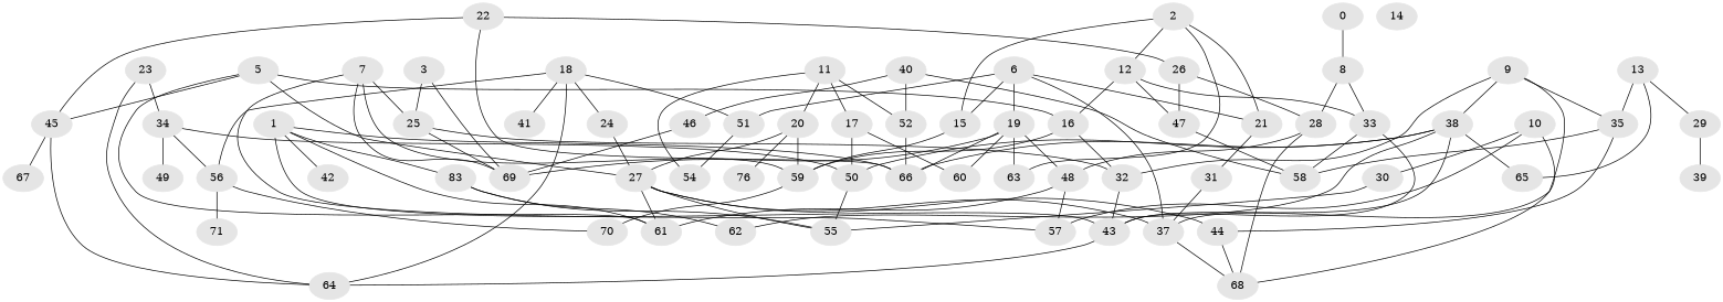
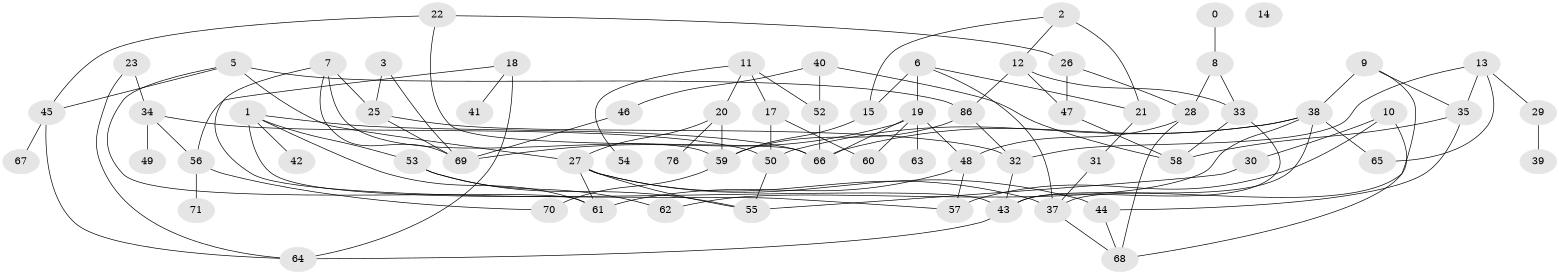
  graph {
    node [color=gray90 style=filled]
    1
    42
    43
-   53 [label=83]
+   53
    61
    66
    64
    55
    62
    2
    12
    15
    21
    63
-   16
+   16 [label=86]
    33
    47
    59
    31
    3
    25
    69
    32
    n24 [label=0]
    8
    28
    5
    27
    45
    37
    44
    67
    6
    19
-   51
    60
    48
    68
    54
    7
    57
    70
    58
    9
    35
    38
    65
    50
    10
    30
    11
    17
    20
    52
    n55 [label=76]
    13
    29
    39
    14
    18
-   24
    41
    56
    71
    22
    26
    23
    34
    49
    40
    46
    1 -- 42
    1 -- 43
    1 -- 53
    1 -- 61
    1 -- 66
    43 -- 64
    53 -- 55
    53 -- 62
    2 -- 12
    2 -- 15
    2 -- 21
-   2 -- 63
    12 -- 16
    12 -- 33
    12 -- 47
    15 -- 59
    21 -- 31
    16 -- 59
    16 -- 32
    33 -- 43
    33 -- 58
    47 -- 58
    59 -- 70
    31 -- 37
    3 -- 25
    3 -- 69
    25 -- 69
    25 -- 32
    32 -- 43
    n24 -- 8
    8 -- 33
    8 -- 28
    28 -- 48
    28 -- 68
    5 -- 61
    5 -- 16
    5 -- 27
    5 -- 45
    27 -- 61
    27 -- 55
    27 -- 37
    27 -- 44
    45 -- 64
    45 -- 67
    37 -- 68
    44 -- 68
    6 -- 15
    6 -- 21
    6 -- 37
    6 -- 19
-   6 -- 51
    19 -- 66
    19 -- 63
    19 -- 69
    19 -- 60
    19 -- 48
-   51 -- 54
    48 -- 61
    48 -- 57
    7 -- 59
    7 -- 25
    7 -- 69
    7 -- 57
    9 -- 37
    9 -- 35
    9 -- 38
    35 -- 44
    35 -- 58
    38 -- 43
    38 -- 66
    38 -- 62
    38 -- 65
    38 -- 50
    50 -- 55
    10 -- 68
    10 -- 57
    10 -- 30
    30 -- 55
    11 -- 54
    11 -- 17
    11 -- 20
    11 -- 52
    17 -- 60
    17 -- 50
    20 -- 59
    20 -- 27
    20 -- n55
    52 -- 66
-   9 -- 32
+   13 -- 32
    13 -- 35
    13 -- 65
    13 -- 29
    29 -- 39
    18 -- 64
-   18 -- 51
-   18 -- 24
    18 -- 41
    18 -- 56
-   24 -- 27
    56 -- 70
    56 -- 71
    22 -- 66
    22 -- 45
    22 -- 26
    26 -- 47
    26 -- 28
    23 -- 64
    23 -- 34
    34 -- 50
    34 -- 56
    34 -- 49
    40 -- 58
    40 -- 52
    40 -- 46
    46 -- 69
  }
